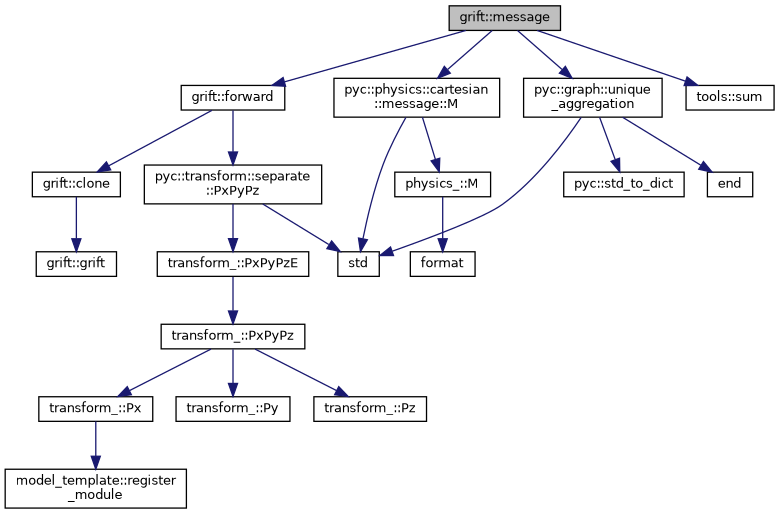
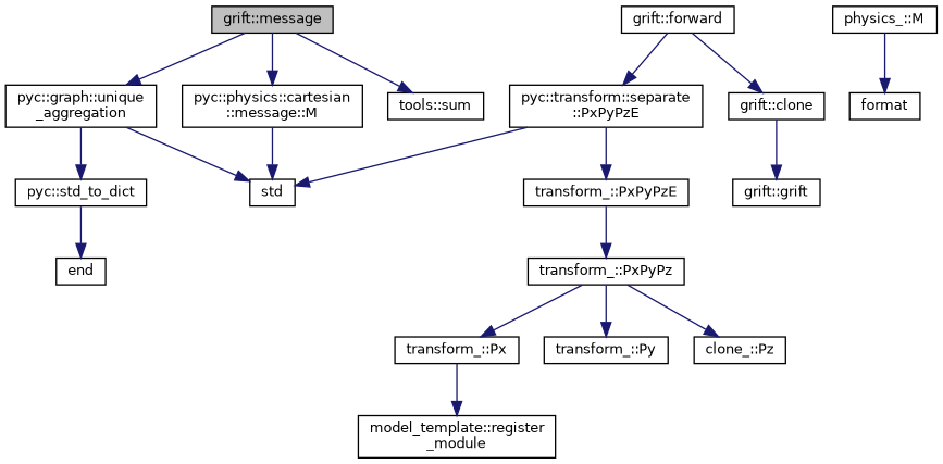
  digraph {
    rankdir=TB
    node [color=black fillcolor=white fontname=Helvetica fontsize=10 shape=record style=filled]
    edge [color=midnightblue fontname=Helvetica fontsize=10 labelfontname=Helvetica labelfontsize=10 style=solid]
    n1 [fillcolor=grey75 fontcolor=black height=0.2 label="grift::message" width=0.4]
    n2 [height=0.2 label="grift::forward" width=0.4]
    n3 [height=0.2 label="pyc::physics::cartesian\l::message::M" width=0.4]
    n4 [height=0.2 label="tools::sum" width=0.4]
    n5 [height=0.2 label="pyc::graph::unique\l_aggregation" width=0.4]
    n6 [height=0.2 label="grift::clone" width=0.4]
-   n7 [height=0.2 label="pyc::transform::separate\l::PxPyPz" width=0.4]
+   n7 [height=0.2 label="pyc::transform::separate\l::PxPyPzE" width=0.4]
    n8 [height=0.2 label=std width=0.4]
    n9 [height=0.2 label="physics_::M" width=0.4]
    n10 [height=0.2 label="pyc::std_to_dict" width=0.4]
    n11 [height=0.2 label="grift::grift" width=0.4]
    n12 [height=0.2 label="transform_::PxPyPzE" width=0.4]
    n13 [height=0.2 label="model_template::register\l_module" width=0.4]
    n14 [height=0.2 label="transform_::PxPyPz" width=0.4]
    n15 [height=0.2 label="transform_::Px" width=0.4]
    n16 [height=0.2 label="transform_::Py" width=0.4]
-   n17 [height=0.2 label="transform_::Pz" width=0.4]
+   n17 [height=0.2 label="clone_::Pz" width=0.4]
    n18 [height=0.2 label=format width=0.4]
    n19 [height=0.2 label=end width=0.4]
-   n1 -> n2
    n1 -> n3
    n1 -> n4
    n1 -> n5
    n2 -> n6
    n2 -> n7
    n3 -> n8
-   n3 -> n9
    n5 -> n8
    n5 -> n10
    n6 -> n11
    n7 -> n8
    n7 -> n12
    n9 -> n18
-   n5 -> n19
+   n10 -> n19
    n12 -> n14
    n14 -> n15
    n14 -> n16
    n14 -> n17
    n15 -> n13
  }
